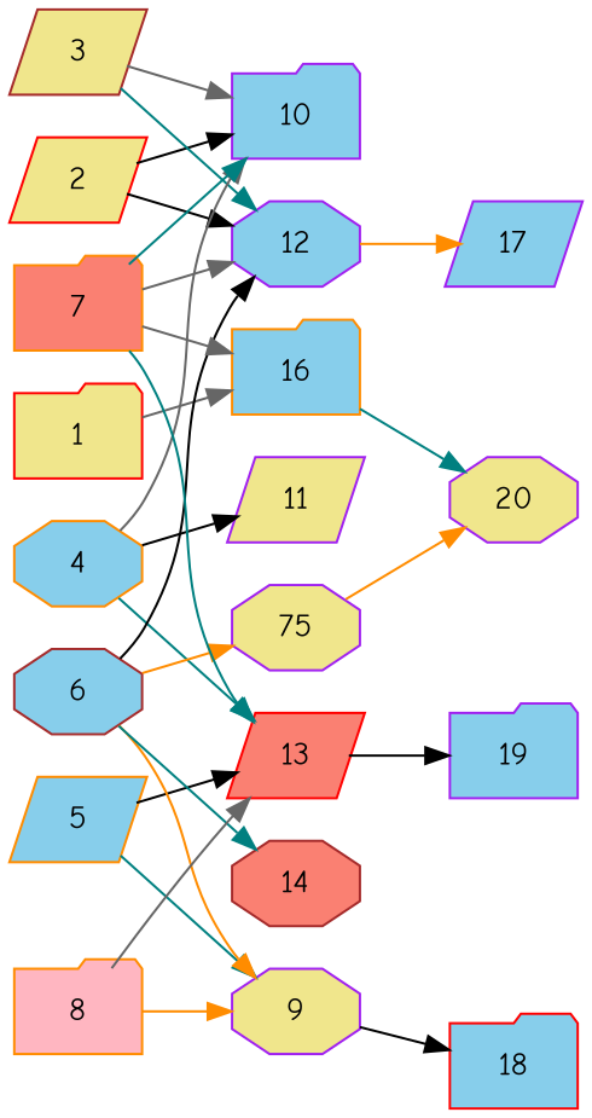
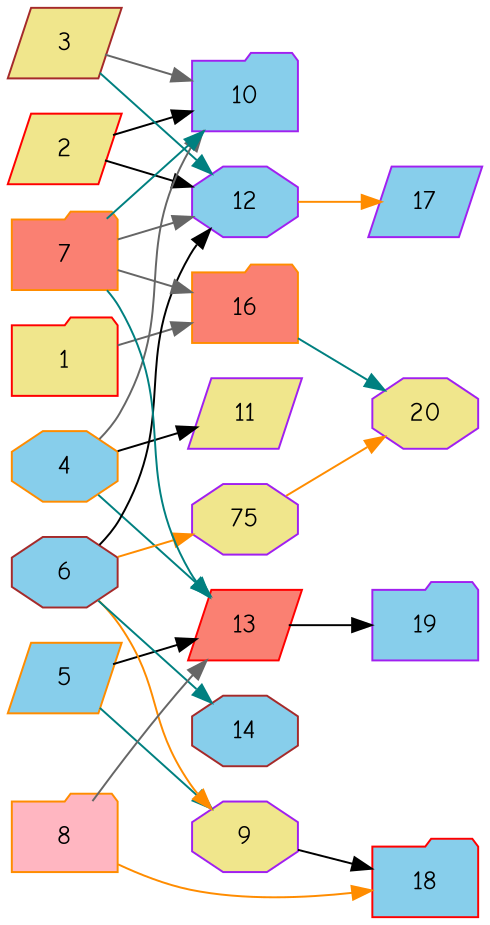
  digraph {
    fontname="Comic Neue"
    rankdir=LR
    node [alpha=0.03 color=purple fillcolor=skyblue fontname="Comic Neue" shape=folder style=filled]
    edge [color=teal fontname="Comic Neue"]
    1 [alpha=0.19 color=red expect_size=39314432 fillcolor=khaki]
-   16 [alpha=0.09 color=darkorange expect_size=36941824]
+   16 [alpha=0.09 color=darkorange expect_size=36941824 fillcolor=salmon]
    20 [alpha=0.18 expect_size=46114816 fillcolor=khaki shape=octagon]
    2 [color=red expect_size=33508352 fillcolor=khaki shape=parallelogram]
    10 [alpha=0.19 expect_size=33928192]
    12 [alpha=0.14 expect_size=26015744 shape=octagon]
    17 [alpha=0.10 expect_size=27779072 shape=parallelogram]
    3 [alpha=0.11 color=brown expect_size=42309632 fillcolor=khaki shape=parallelogram]
    4 [alpha=0.20 color=darkorange expect_size=42565632 shape=octagon]
    11 [expect_size=27655168 fillcolor=khaki shape=parallelogram]
    13 [alpha=0.07 color=red expect_size=32305152 fillcolor=salmon shape=parallelogram]
    19 [alpha=0.11 expect_size=45429760]
    5 [alpha=0.11 color=darkorange expect_size=31014912 shape=parallelogram]
    9 [alpha=0.00 expect_size=19082240 fillcolor=khaki shape=octagon]
    18 [color=red expect_size=45114368]
    6 [alpha=0.16 color=brown expect_size=32580608 shape=octagon]
-   14 [alpha=0.10 color=brown expect_size=10262528 fillcolor=salmon shape=octagon]
+   14 [alpha=0.10 color=brown expect_size=10262528 shape=octagon]
    n18 [alpha=0.01 expect_size=9865216 fillcolor=khaki label=75 shape=octagon]
    7 [alpha=0.07 color=darkorange expect_size=7605248 fillcolor=salmon]
    8 [alpha=0.00 color=darkorange expect_size=46833664 fillcolor=lightpink]
    1 -> 16 [color=gray40]
    16 -> 20
    2 -> 10 [color=black]
    2 -> 12 [color=black]
    12 -> 17 [color=darkorange]
    3 -> 10 [color=gray40]
    3 -> 12
    4 -> 10 [color=gray40]
    4 -> 11 [color=black]
    4 -> 13
    13 -> 19 [color=black]
    5 -> 13 [color=black]
    5 -> 9
    9 -> 18 [color=black]
    6 -> 12 [color=black]
    6 -> 9 [color=darkorange]
    6 -> 14
    6 -> n18 [color=darkorange]
    n18 -> 20 [color=darkorange]
    7 -> 16 [color=gray40]
    7 -> 10
    7 -> 12 [color=gray40]
    7 -> 13
    8 -> 13 [color=gray40]
-   8 -> 9 [color=darkorange]
+   8 -> 18 [color=darkorange]
  }
